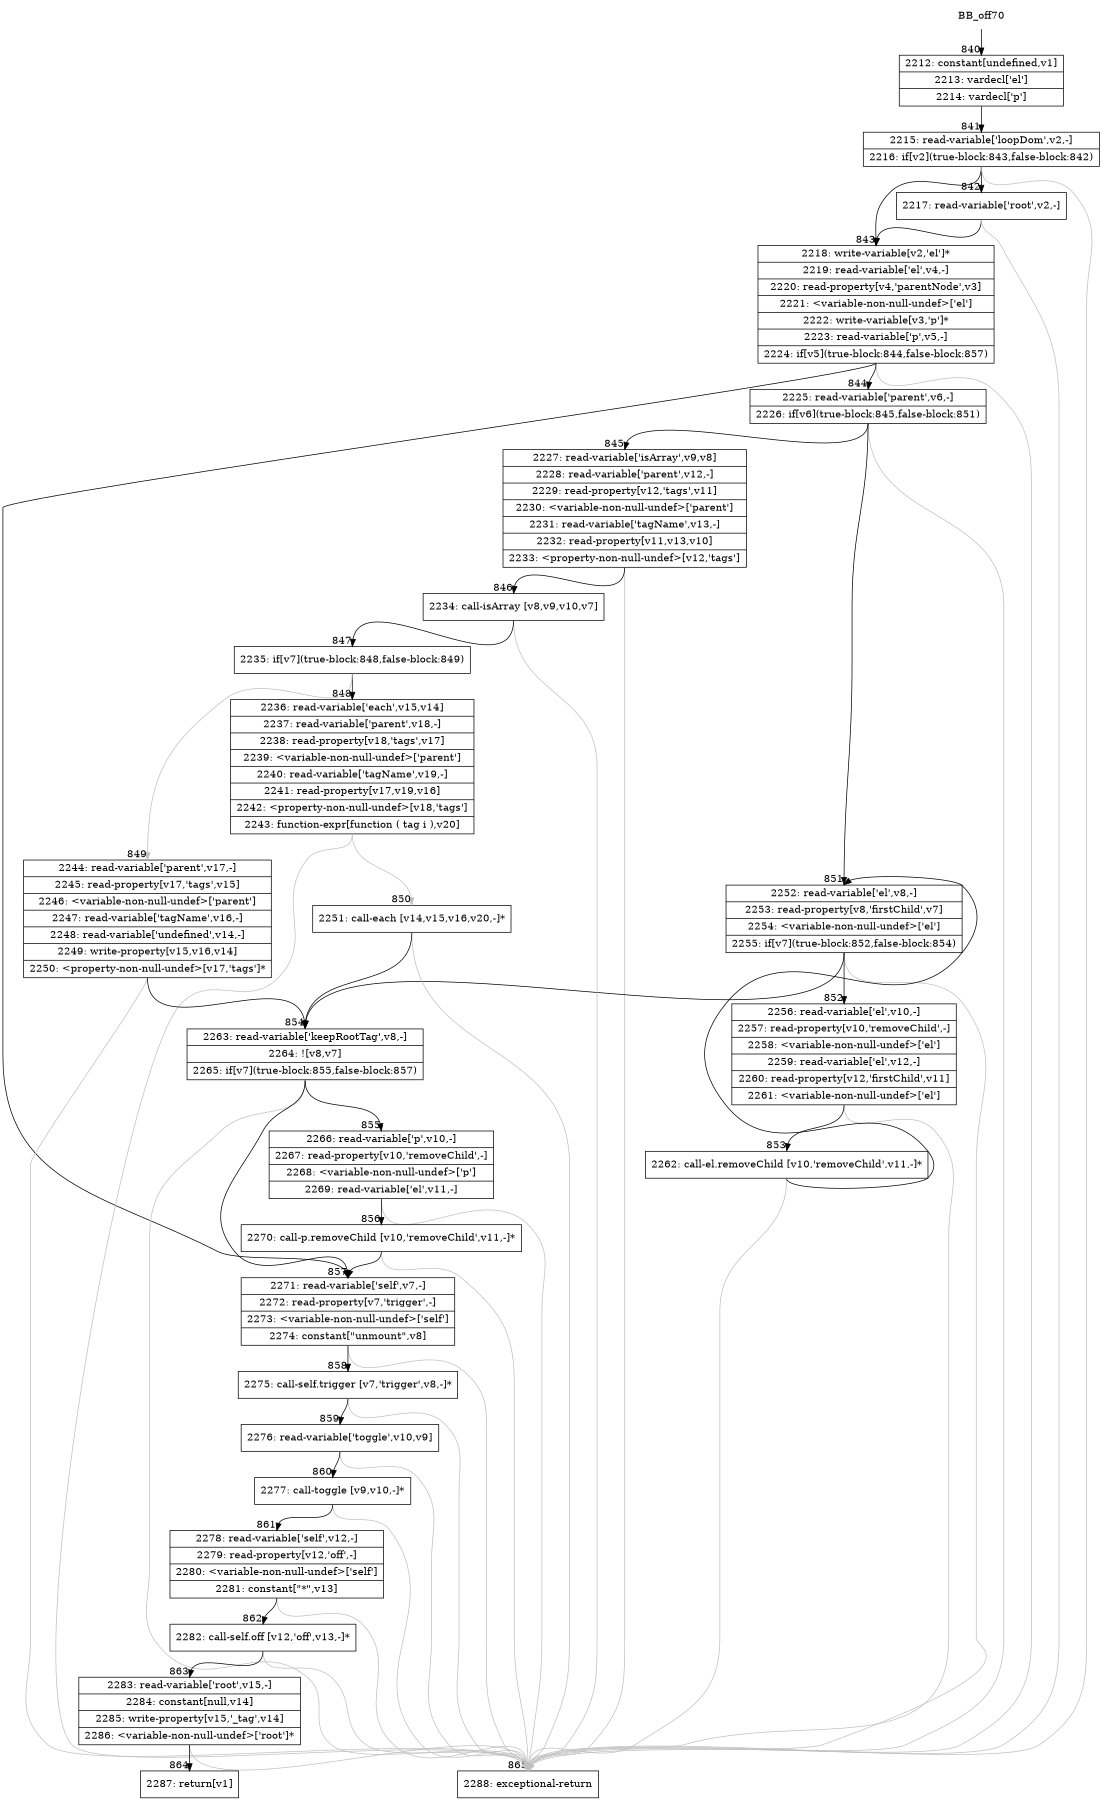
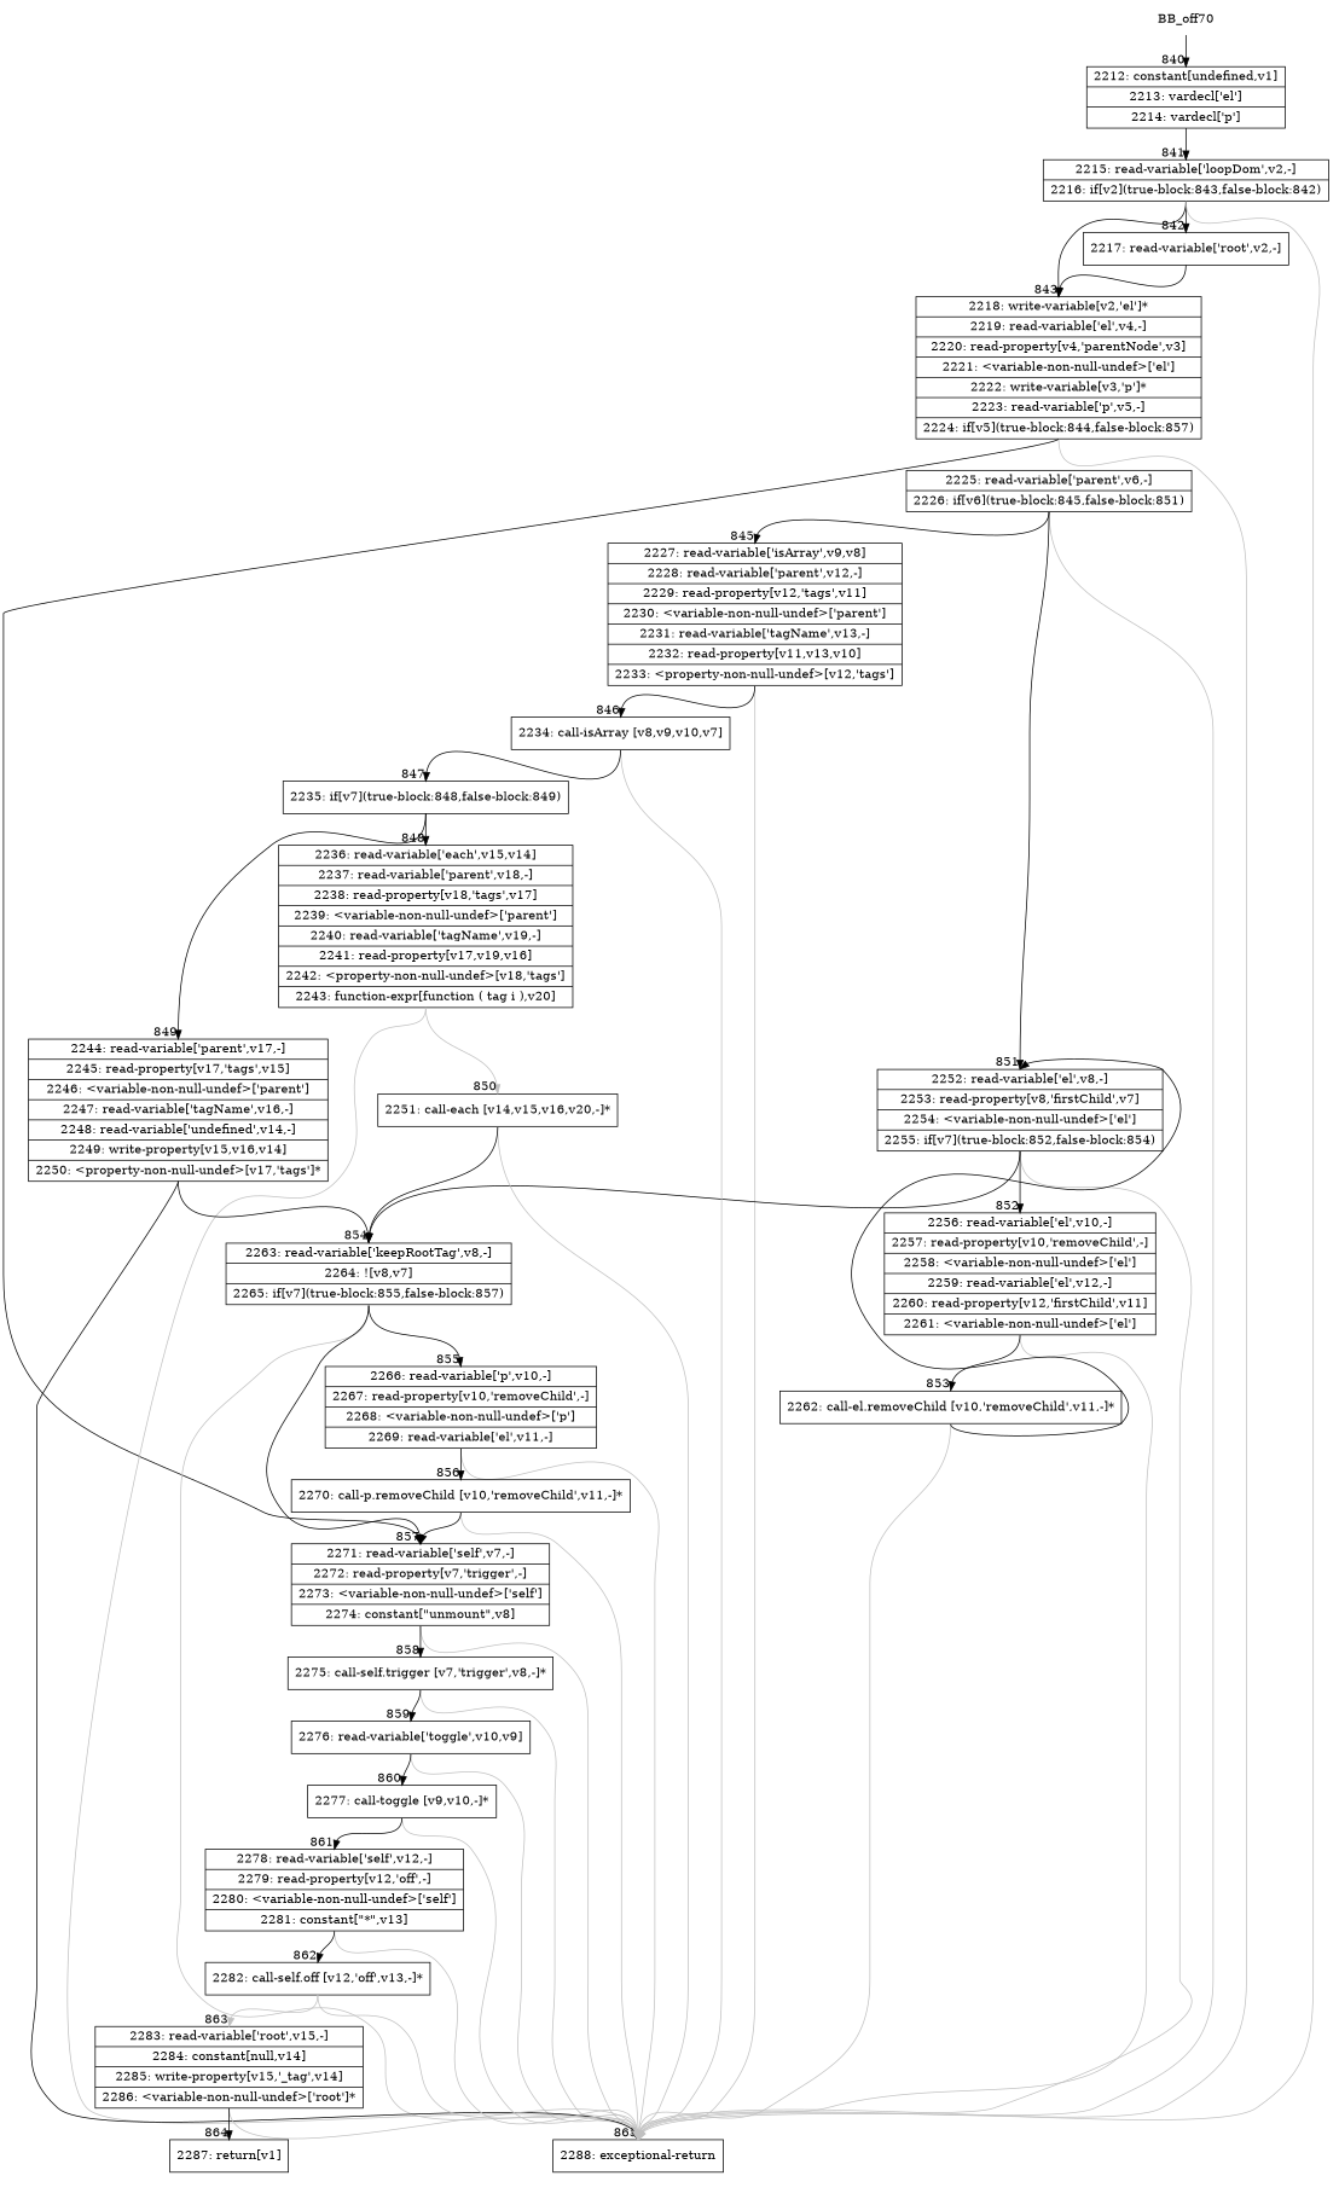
  digraph {
    rankdir=TD
    node [shape=record]
    edge [headport=n tailport=s]
    n1 [label=BB_off70 shape=none]
    n2 [label="{2212: constant[undefined,v1]|2213: vardecl['el']|2214: vardecl['p']}"]
    n3 [label="{2215: read-variable['loopDom',v2,-]|2216: if[v2](true-block:843,false-block:842)}"]
    n4 [label="{2218: write-variable[v2,'el']*|2219: read-variable['el',v4,-]|2220: read-property[v4,'parentNode',v3]|2221: \<variable-non-null-undef\>['el']|2222: write-variable[v3,'p']*|2223: read-variable['p',v5,-]|2224: if[v5](true-block:844,false-block:857)}"]
    n5 [label="{2217: read-variable['root',v2,-]}"]
    n6 [label="{2288: exceptional-return}"]
    n7 [label="{2225: read-variable['parent',v6,-]|2226: if[v6](true-block:845,false-block:851)}"]
    n8 [label="{2271: read-variable['self',v7,-]|2272: read-property[v7,'trigger',-]|2273: \<variable-non-null-undef\>['self']|2274: constant[\"unmount\",v8]}"]
    n9 [label="{2227: read-variable['isArray',v9,v8]|2228: read-variable['parent',v12,-]|2229: read-property[v12,'tags',v11]|2230: \<variable-non-null-undef\>['parent']|2231: read-variable['tagName',v13,-]|2232: read-property[v11,v13,v10]|2233: \<property-non-null-undef\>[v12,'tags']}"]
    n10 [label="{2252: read-variable['el',v8,-]|2253: read-property[v8,'firstChild',v7]|2254: \<variable-non-null-undef\>['el']|2255: if[v7](true-block:852,false-block:854)}"]
    n11 [label="{2275: call-self.trigger [v7,'trigger',v8,-]*}"]
    n12 [label="{2234: call-isArray [v8,v9,v10,v7]}"]
    n13 [label="{2263: read-variable['keepRootTag',v8,-]|2264: ![v8,v7]|2265: if[v7](true-block:855,false-block:857)}"]
    n14 [label="{2256: read-variable['el',v10,-]|2257: read-property[v10,'removeChild',-]|2258: \<variable-non-null-undef\>['el']|2259: read-variable['el',v12,-]|2260: read-property[v12,'firstChild',v11]|2261: \<variable-non-null-undef\>['el']}"]
    n15 [label="{2276: read-variable['toggle',v10,v9]}"]
    n16 [label="{2235: if[v7](true-block:848,false-block:849)}"]
    n17 [label="{2266: read-variable['p',v10,-]|2267: read-property[v10,'removeChild',-]|2268: \<variable-non-null-undef\>['p']|2269: read-variable['el',v11,-]}"]
    n18 [label="{2262: call-el.removeChild [v10,'removeChild',v11,-]*}"]
    n19 [label="{2236: read-variable['each',v15,v14]|2237: read-variable['parent',v18,-]|2238: read-property[v18,'tags',v17]|2239: \<variable-non-null-undef\>['parent']|2240: read-variable['tagName',v19,-]|2241: read-property[v17,v19,v16]|2242: \<property-non-null-undef\>[v18,'tags']|2243: function-expr[function ( tag i ),v20]}"]
    n20 [label="{2244: read-variable['parent',v17,-]|2245: read-property[v17,'tags',v15]|2246: \<variable-non-null-undef\>['parent']|2247: read-variable['tagName',v16,-]|2248: read-variable['undefined',v14,-]|2249: write-property[v15,v16,v14]|2250: \<property-non-null-undef\>[v17,'tags']*}"]
    n21 [label="{2251: call-each [v14,v15,v16,v20,-]*}"]
    n22 [label="{2270: call-p.removeChild [v10,'removeChild',v11,-]*}"]
    n23 [label="{2277: call-toggle [v9,v10,-]*}"]
    n24 [label="{2278: read-variable['self',v12,-]|2279: read-property[v12,'off',-]|2280: \<variable-non-null-undef\>['self']|2281: constant[\"*\",v13]}"]
    n25 [label="{2282: call-self.off [v12,'off',v13,-]*}"]
    n26 [label="{2283: read-variable['root',v15,-]|2284: constant[null,v14]|2285: write-property[v15,'_tag',v14]|2286: \<variable-non-null-undef\>['root']*}"]
    n27 [label="{2287: return[v1]}"]
    n1 -> n2 [headlabel="    840"]
    n2 -> n3 [headlabel="      841"]
    n3 -> n4 [headlabel="      843"]
    n3 -> n5 [headlabel="      842"]
    n3 -> n6 [color=gray headlabel="      865"]
    n4 -> n6 [color=gray]
-   n4 -> n7 [headlabel="      844"]
    n4 -> n8 [headlabel="      857"]
    n5 -> n4
-   n5 -> n6 [color=gray]
    n7 -> n6 [color=gray]
    n7 -> n9 [headlabel="      845"]
    n7 -> n10 [headlabel="      851"]
    n8 -> n6 [color=gray]
    n8 -> n11 [headlabel="      858"]
    n9 -> n6 [color=gray]
    n9 -> n12 [headlabel="      846"]
    n10 -> n6 [color=gray]
    n10 -> n13
    n10 -> n14 [headlabel="      852"]
    n11 -> n6 [color=gray]
    n11 -> n15 [headlabel="      859"]
    n12 -> n6 [color=gray]
    n12 -> n16 [headlabel="      847"]
    n13 -> n6 [color=gray]
    n13 -> n8
    n13 -> n17 [headlabel="      855"]
    n14 -> n6 [color=gray]
    n14 -> n18 [headlabel="      853"]
    n15 -> n6 [color=gray]
    n15 -> n23 [headlabel="      860"]
    n16 -> n19 [headlabel="      848"]
-   n16 -> n20 [headlabel="      849" color=gray]
+   n16 -> n20 [headlabel="      849"]
    n17 -> n6 [color=gray]
    n17 -> n22 [headlabel="      856"]
    n18 -> n6 [color=gray]
    n18 -> n10
    n19 -> n6 [color=gray]
    n19 -> n21 [color=gray headlabel="      850"]
-   n20 -> n6 [color=gray]
+   n20 -> n6 [color=black]
    n20 -> n13 [headlabel="      854"]
    n21 -> n6 [color=gray]
    n21 -> n13
    n22 -> n6 [color=gray]
    n22 -> n8
    n23 -> n6 [color=gray]
    n23 -> n24 [headlabel="      861"]
    n24 -> n6 [color=gray]
    n24 -> n25 [headlabel="      862"]
    n25 -> n6 [color=gray]
-   n25 -> n26 [headlabel="      863"]
+   n25 -> n26 [headlabel="      863" color=gray]
    n26 -> n6 [color=gray]
    n26 -> n27 [headlabel="      864"]
  }
